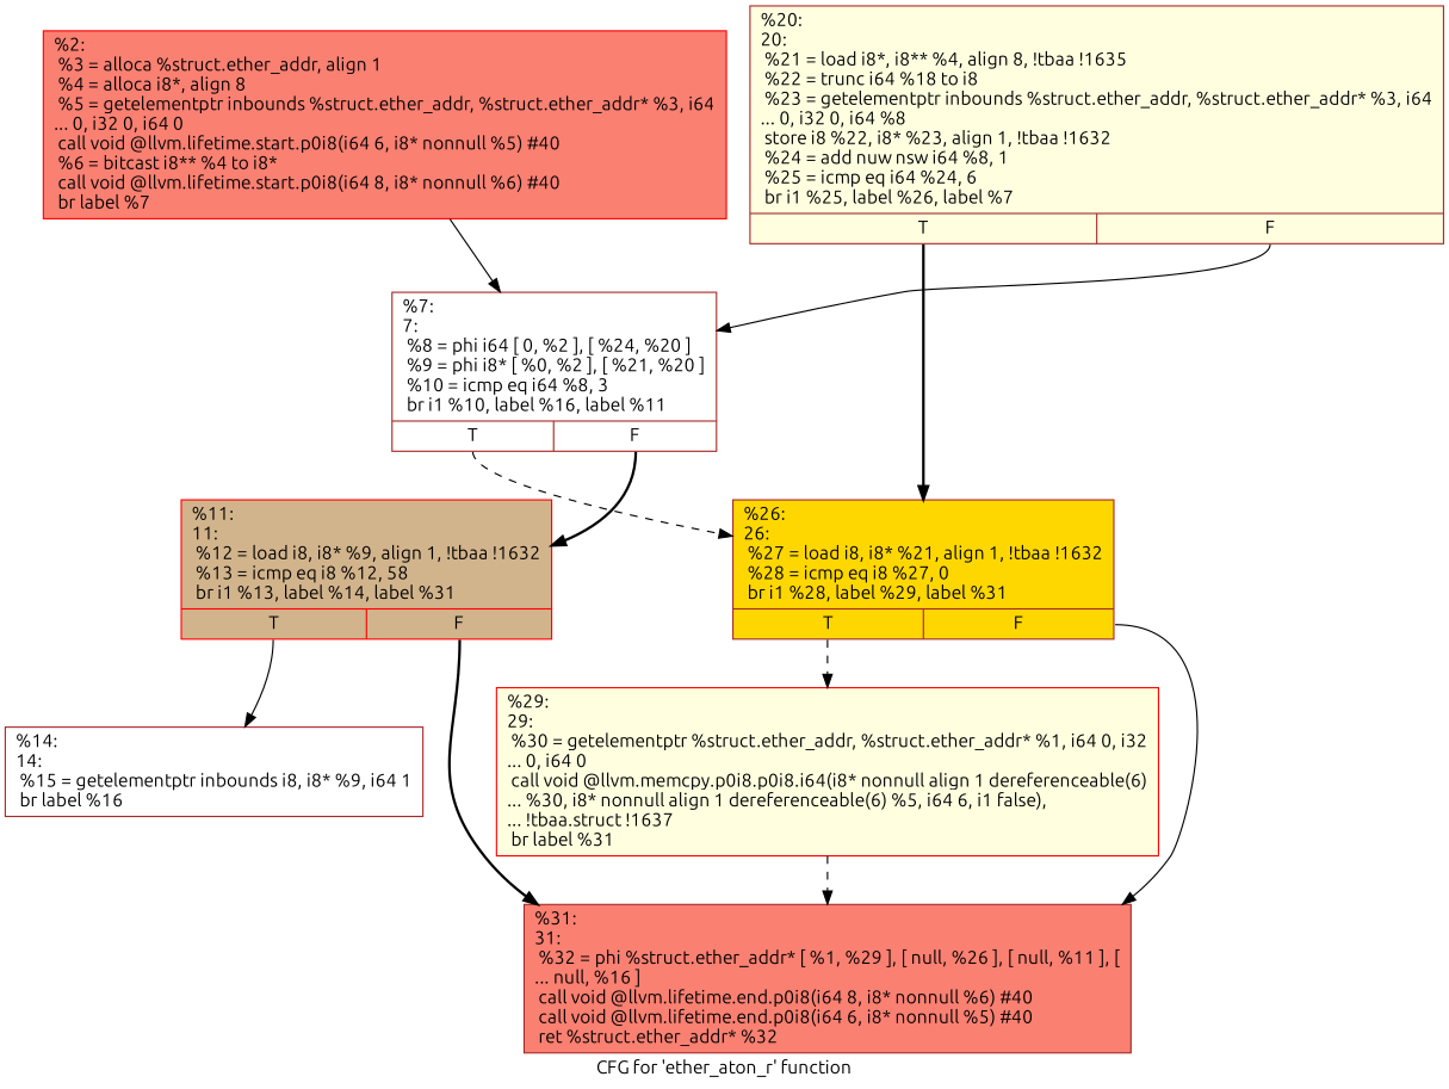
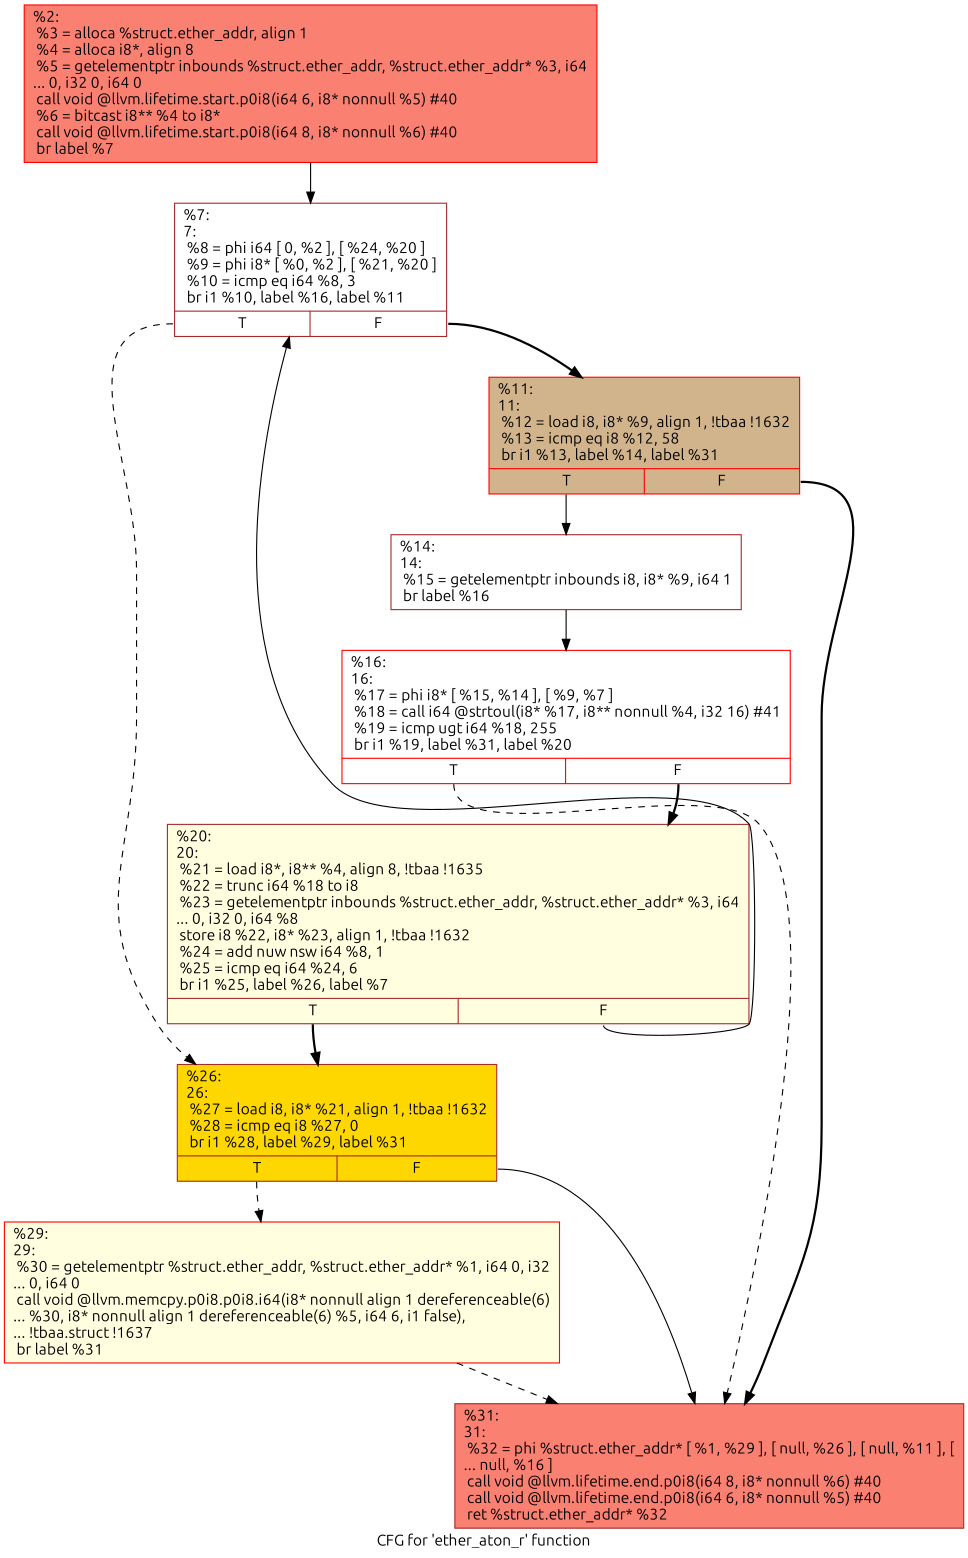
  digraph {
    fontname=Ubuntu
    label="CFG for 'ether_aton_r' function"
    node [color=brown fillcolor=white fontname=Ubuntu shape=record style=filled]
    edge [fontname=Ubuntu style=solid tailport=s0]
    n1 [color=red fillcolor=salmon label="{%2:\l  %3 = alloca %struct.ether_addr, align 1\l  %4 = alloca i8*, align 8\l  %5 = getelementptr inbounds %struct.ether_addr, %struct.ether_addr* %3, i64\l... 0, i32 0, i64 0\l  call void @llvm.lifetime.start.p0i8(i64 6, i8* nonnull %5) #40\l  %6 = bitcast i8** %4 to i8*\l  call void @llvm.lifetime.start.p0i8(i64 8, i8* nonnull %6) #40\l  br label %7\l}"]
    n2 [label="{%7:\l7:                                                \l  %8 = phi i64 [ 0, %2 ], [ %24, %20 ]\l  %9 = phi i8* [ %0, %2 ], [ %21, %20 ]\l  %10 = icmp eq i64 %8, 3\l  br i1 %10, label %16, label %11\l|{<s0>T|<s1>F}}"]
    n3 [color=red fillcolor=tan label="{%11:\l11:                                               \l  %12 = load i8, i8* %9, align 1, !tbaa !1632\l  %13 = icmp eq i8 %12, 58\l  br i1 %13, label %14, label %31\l|{<s0>T|<s1>F}}"]
    n4 [fillcolor=gold label="{%26:\l26:                                               \l  %27 = load i8, i8* %21, align 1, !tbaa !1632\l  %28 = icmp eq i8 %27, 0\l  br i1 %28, label %29, label %31\l|{<s0>T|<s1>F}}"]
+   n5 [color=red label="{%16:\l16:                                               \l  %17 = phi i8* [ %15, %14 ], [ %9, %7 ]\l  %18 = call i64 @strtoul(i8* %17, i8** nonnull %4, i32 16) #41\l  %19 = icmp ugt i64 %18, 255\l  br i1 %19, label %31, label %20\l|{<s0>T|<s1>F}}"]
    n6 [fillcolor=salmon label="{%31:\l31:                                               \l  %32 = phi %struct.ether_addr* [ %1, %29 ], [ null, %26 ], [ null, %11 ], [\l... null, %16 ]\l  call void @llvm.lifetime.end.p0i8(i64 8, i8* nonnull %6) #40\l  call void @llvm.lifetime.end.p0i8(i64 6, i8* nonnull %5) #40\l  ret %struct.ether_addr* %32\l}"]
    n7 [fillcolor=lightyellow label="{%20:\l20:                                               \l  %21 = load i8*, i8** %4, align 8, !tbaa !1635\l  %22 = trunc i64 %18 to i8\l  %23 = getelementptr inbounds %struct.ether_addr, %struct.ether_addr* %3, i64\l... 0, i32 0, i64 %8\l  store i8 %22, i8* %23, align 1, !tbaa !1632\l  %24 = add nuw nsw i64 %8, 1\l  %25 = icmp eq i64 %24, 6\l  br i1 %25, label %26, label %7\l|{<s0>T|<s1>F}}"]
    n8 [label="{%14:\l14:                                               \l  %15 = getelementptr inbounds i8, i8* %9, i64 1\l  br label %16\l}"]
    n9 [color=red fillcolor=lightyellow label="{%29:\l29:                                               \l  %30 = getelementptr %struct.ether_addr, %struct.ether_addr* %1, i64 0, i32\l... 0, i64 0\l  call void @llvm.memcpy.p0i8.p0i8.i64(i8* nonnull align 1 dereferenceable(6)\l... %30, i8* nonnull align 1 dereferenceable(6) %5, i64 6, i1 false),\l... !tbaa.struct !1637\l  br label %31\l}"]
    n1 -> n2
    n2 -> n3 [style=bold tailport=s1]
    n2 -> n4 [style=dashed]
    n3 -> n6 [style=bold tailport=s1]
    n3 -> n8
    n4 -> n6 [tailport=s1]
    n4 -> n9 [style=dashed]
+   n5 -> n6 [style=dashed]
+   n5 -> n7 [style=bold tailport=s1]
    n7 -> n2 [tailport=s1]
    n7 -> n4 [style=bold]
+   n8 -> n5
    n9 -> n6 [style=dashed]
  }
